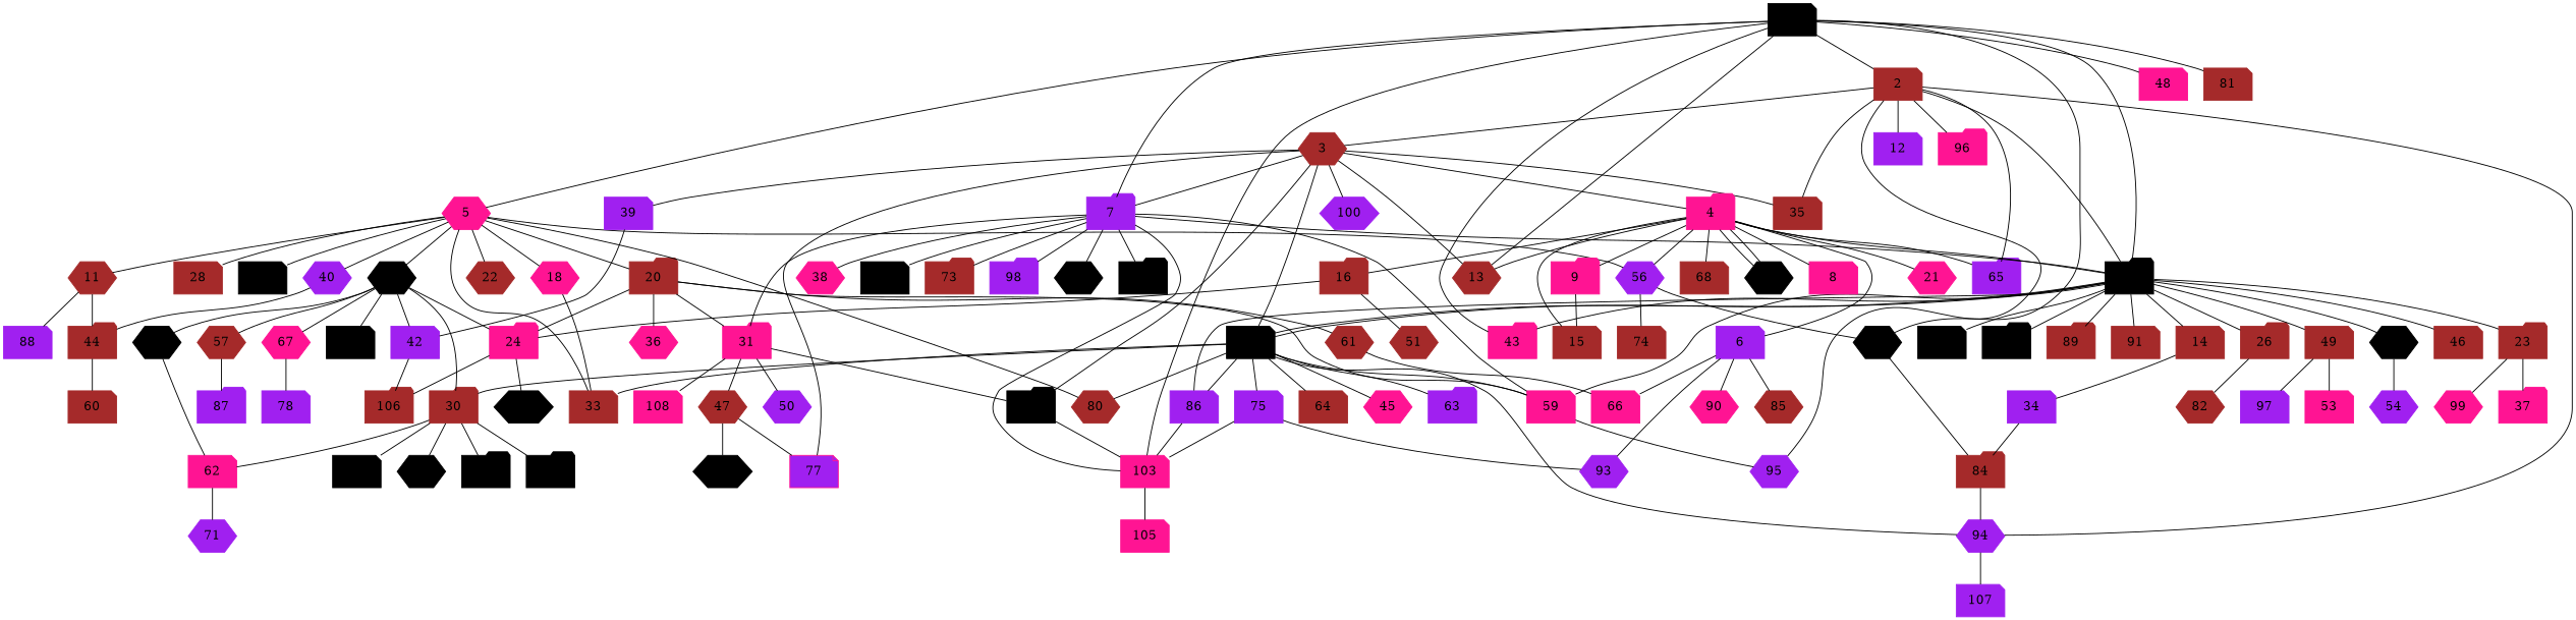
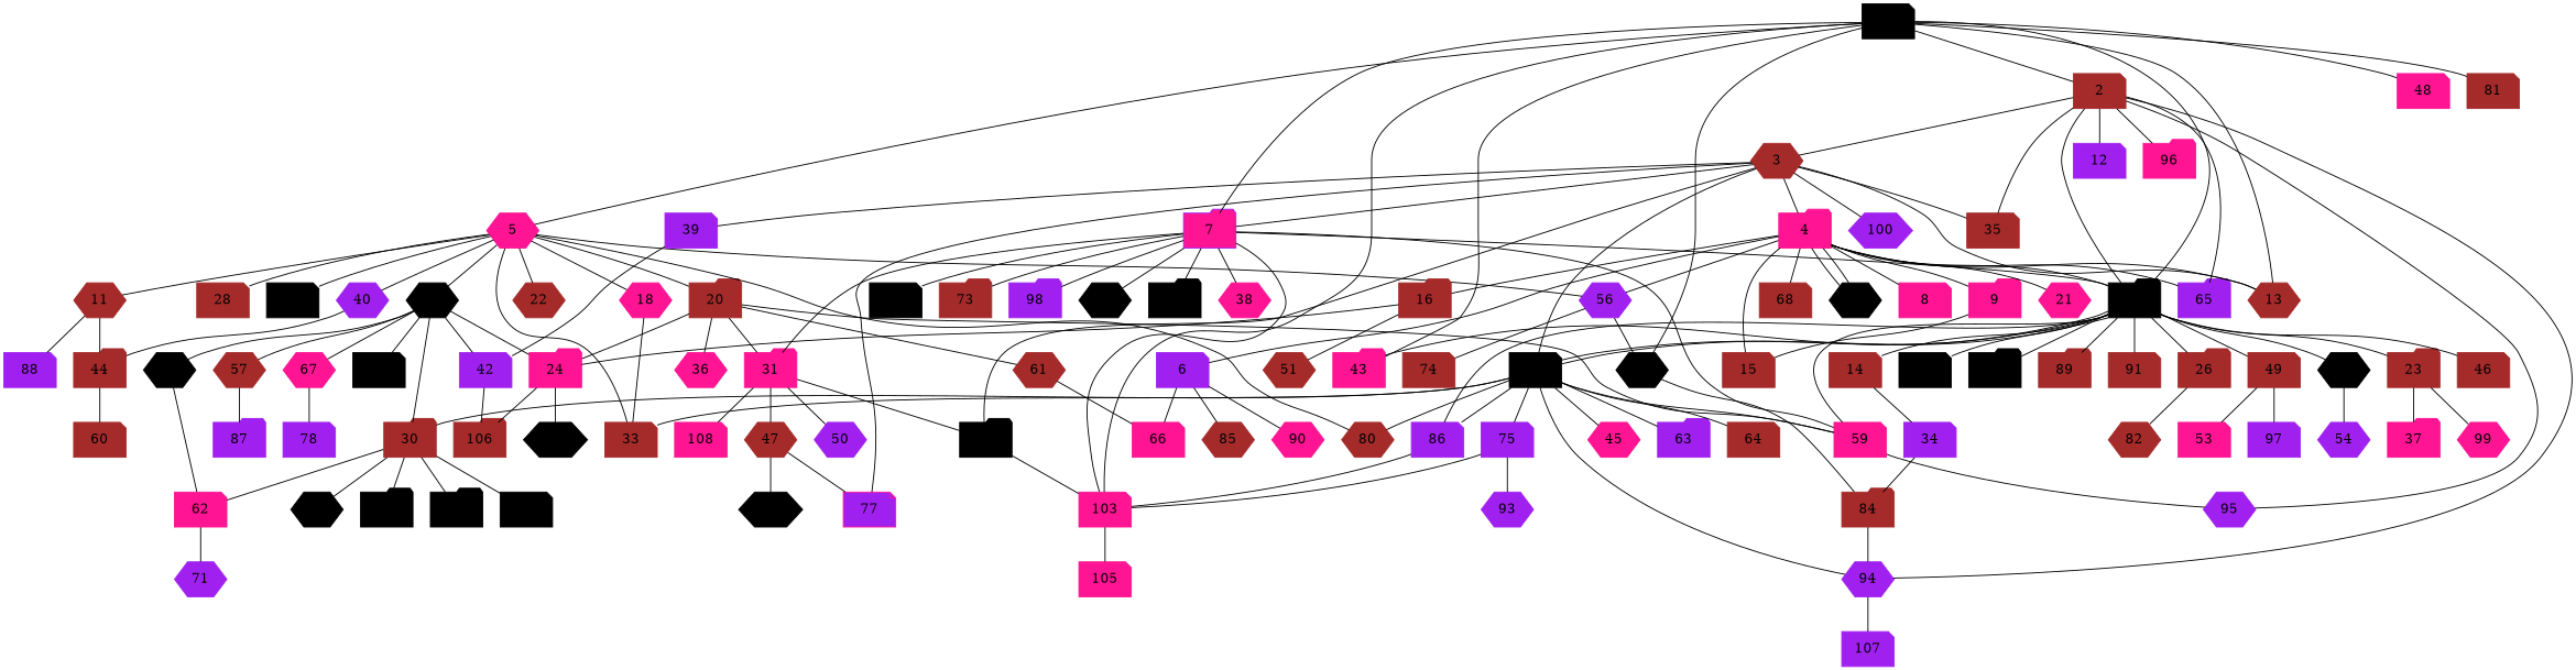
  graph {
    node [color=brown shape=note style=filled]
    1 [color=black]
    2
    5 [color=deeppink shape=hexagon]
-   7 [color=purple shape=folder]
+   7 [color=purple shape=folder fillcolor=deeppink]
    10 [color=black shape=folder]
    13 [shape=hexagon]
    43 [color=deeppink shape=folder]
    48 [color=deeppink]
    72 [color=black shape=hexagon]
    81
    103 [color=deeppink]
    3 [shape=hexagon]
    12 [color=purple]
    35
    65 [color=purple shape=folder]
    94 [color=purple shape=hexagon]
    95 [color=purple shape=hexagon]
    96 [color=deeppink shape=folder]
    56 [color=purple shape=hexagon]
    11 [shape=hexagon]
    18 [color=deeppink shape=hexagon]
    19 [color=black shape=hexagon]
    20 [shape=folder]
    22 [shape=hexagon]
    28
    33
    40 [color=purple shape=hexagon]
    70 [color=black]
    80 [shape=hexagon]
    27 [color=black shape=hexagon]
    29 [color=black shape=folder]
    31 [color=deeppink shape=folder]
    38 [color=deeppink shape=hexagon]
    41 [color=black]
    59 [color=deeppink]
    73 [shape=folder]
    98 [color=purple shape=folder]
    25 [color=black]
    14
    17 [color=black shape=hexagon]
    23 [shape=folder]
    26 [shape=folder]
    46
    49
    55 [color=black]
    83 [color=black shape=folder]
    86 [color=purple]
    89 [shape=folder]
    91
    84 [shape=folder]
    105 [color=deeppink]
    4 [color=deeppink shape=folder]
    39 [color=purple]
    76 [color=black shape=folder]
    77 [color=deeppink fillcolor=purple]
    100 [color=purple shape=hexagon]
    107 [color=purple]
    6 [color=purple]
    8 [color=deeppink]
    9 [color=deeppink shape=folder]
    15
    16 [shape=folder]
    21 [color=deeppink shape=hexagon]
    68
    92 [color=black shape=hexagon]
    30 [shape=folder]
    45 [color=deeppink shape=hexagon]
    63 [color=purple shape=folder]
    64
    75 [color=purple]
    42 [color=purple]
    66 [color=deeppink]
    85 [shape=hexagon]
    90 [color=deeppink shape=hexagon]
    93 [color=purple shape=hexagon]
    24 [color=deeppink shape=folder]
    51 [shape=hexagon]
    74
    44 [shape=folder]
    88 [color=purple]
    32 [color=black shape=hexagon]
    57 [shape=hexagon]
    67 [color=deeppink shape=hexagon]
    69 [color=black]
    36 [color=deeppink shape=hexagon]
    61 [shape=hexagon]
    47 [shape=hexagon]
    50 [color=purple shape=hexagon]
    108 [color=deeppink]
    34 [color=purple]
    54 [color=purple shape=hexagon]
    37 [color=deeppink shape=folder]
    99 [color=deeppink shape=hexagon]
    82 [shape=hexagon]
    53 [color=deeppink]
    97 [color=purple]
    60
    102 [color=black shape=hexagon]
    106 [shape=folder]
    52 [color=black shape=folder]
    58 [color=black]
    62 [color=deeppink]
    79 [color=black shape=hexagon]
    101 [color=black shape=folder]
    87 [color=purple shape=folder]
    78 [color=purple]
    71 [color=purple shape=hexagon]
    104 [color=black shape=hexagon]
    1 -- 2
    1 -- 5
    1 -- 7
    1 -- 10
    1 -- 13
    1 -- 43
    1 -- 48
    1 -- 72
    1 -- 81
    1 -- 103
    2 -- 10
    2 -- 3
    2 -- 12
    2 -- 35
    2 -- 65
    2 -- 94
    2 -- 95
    2 -- 96
    5 -- 56
    5 -- 11
    5 -- 18
    5 -- 19
    5 -- 20
    5 -- 22
    5 -- 28
    5 -- 33
    5 -- 40
    5 -- 70
    5 -- 80
    7 -- 10
    7 -- 103
    7 -- 27
    7 -- 29
    7 -- 31
    7 -- 38
    7 -- 41
    7 -- 59
    7 -- 73
    7 -- 98
    10 -- 43
    10 -- 59
    10 -- 25
    10 -- 25
    10 -- 14
    10 -- 17
    10 -- 23
    10 -- 26
    10 -- 46
    10 -- 49
    10 -- 55
    10 -- 83
    10 -- 86
    10 -- 89
    10 -- 91
    72 -- 84
    103 -- 105
    3 -- 7
    3 -- 13
    3 -- 35
    3 -- 25
    3 -- 4
    3 -- 39
    3 -- 76
    3 -- 77
    3 -- 100
    94 -- 107
    56 -- 72
    56 -- 74
    11 -- 44
    11 -- 88
    18 -- 33
    19 -- 30
    19 -- 42
    19 -- 24
    19 -- 32
    19 -- 57
    19 -- 67
    19 -- 69
    20 -- 31
    20 -- 59
    20 -- 24
    20 -- 36
    20 -- 61
    40 -- 44
    31 -- 76
    31 -- 47
    31 -- 50
    31 -- 108
    59 -- 95
    25 -- 94
    25 -- 33
    25 -- 80
    25 -- 59
    25 -- 86
    25 -- 30
    25 -- 45
    25 -- 63
    25 -- 64
    25 -- 75
    14 -- 34
    17 -- 54
    23 -- 37
    23 -- 99
    26 -- 82
    49 -- 53
    49 -- 97
    86 -- 103
    84 -- 94
    4 -- 10
    4 -- 13
    4 -- 65
    4 -- 56
    4 -- 6
    4 -- 8
    4 -- 9
    4 -- 15
    4 -- 16
    4 -- 21
    4 -- 68
    4 -- 92
    4 -- 92
    39 -- 42
    76 -- 103
    6 -- 66
    6 -- 85
    6 -- 90
-   6 -- 93
    9 -- 15
    16 -- 24
    16 -- 51
    30 -- 52
    30 -- 58
    30 -- 62
    30 -- 79
    30 -- 101
    75 -- 103
    75 -- 93
    42 -- 106
    24 -- 102
    24 -- 106
    44 -- 60
    32 -- 62
    57 -- 87
    67 -- 78
    61 -- 66
    47 -- 77
    47 -- 104
    34 -- 84
    62 -- 71
  }
